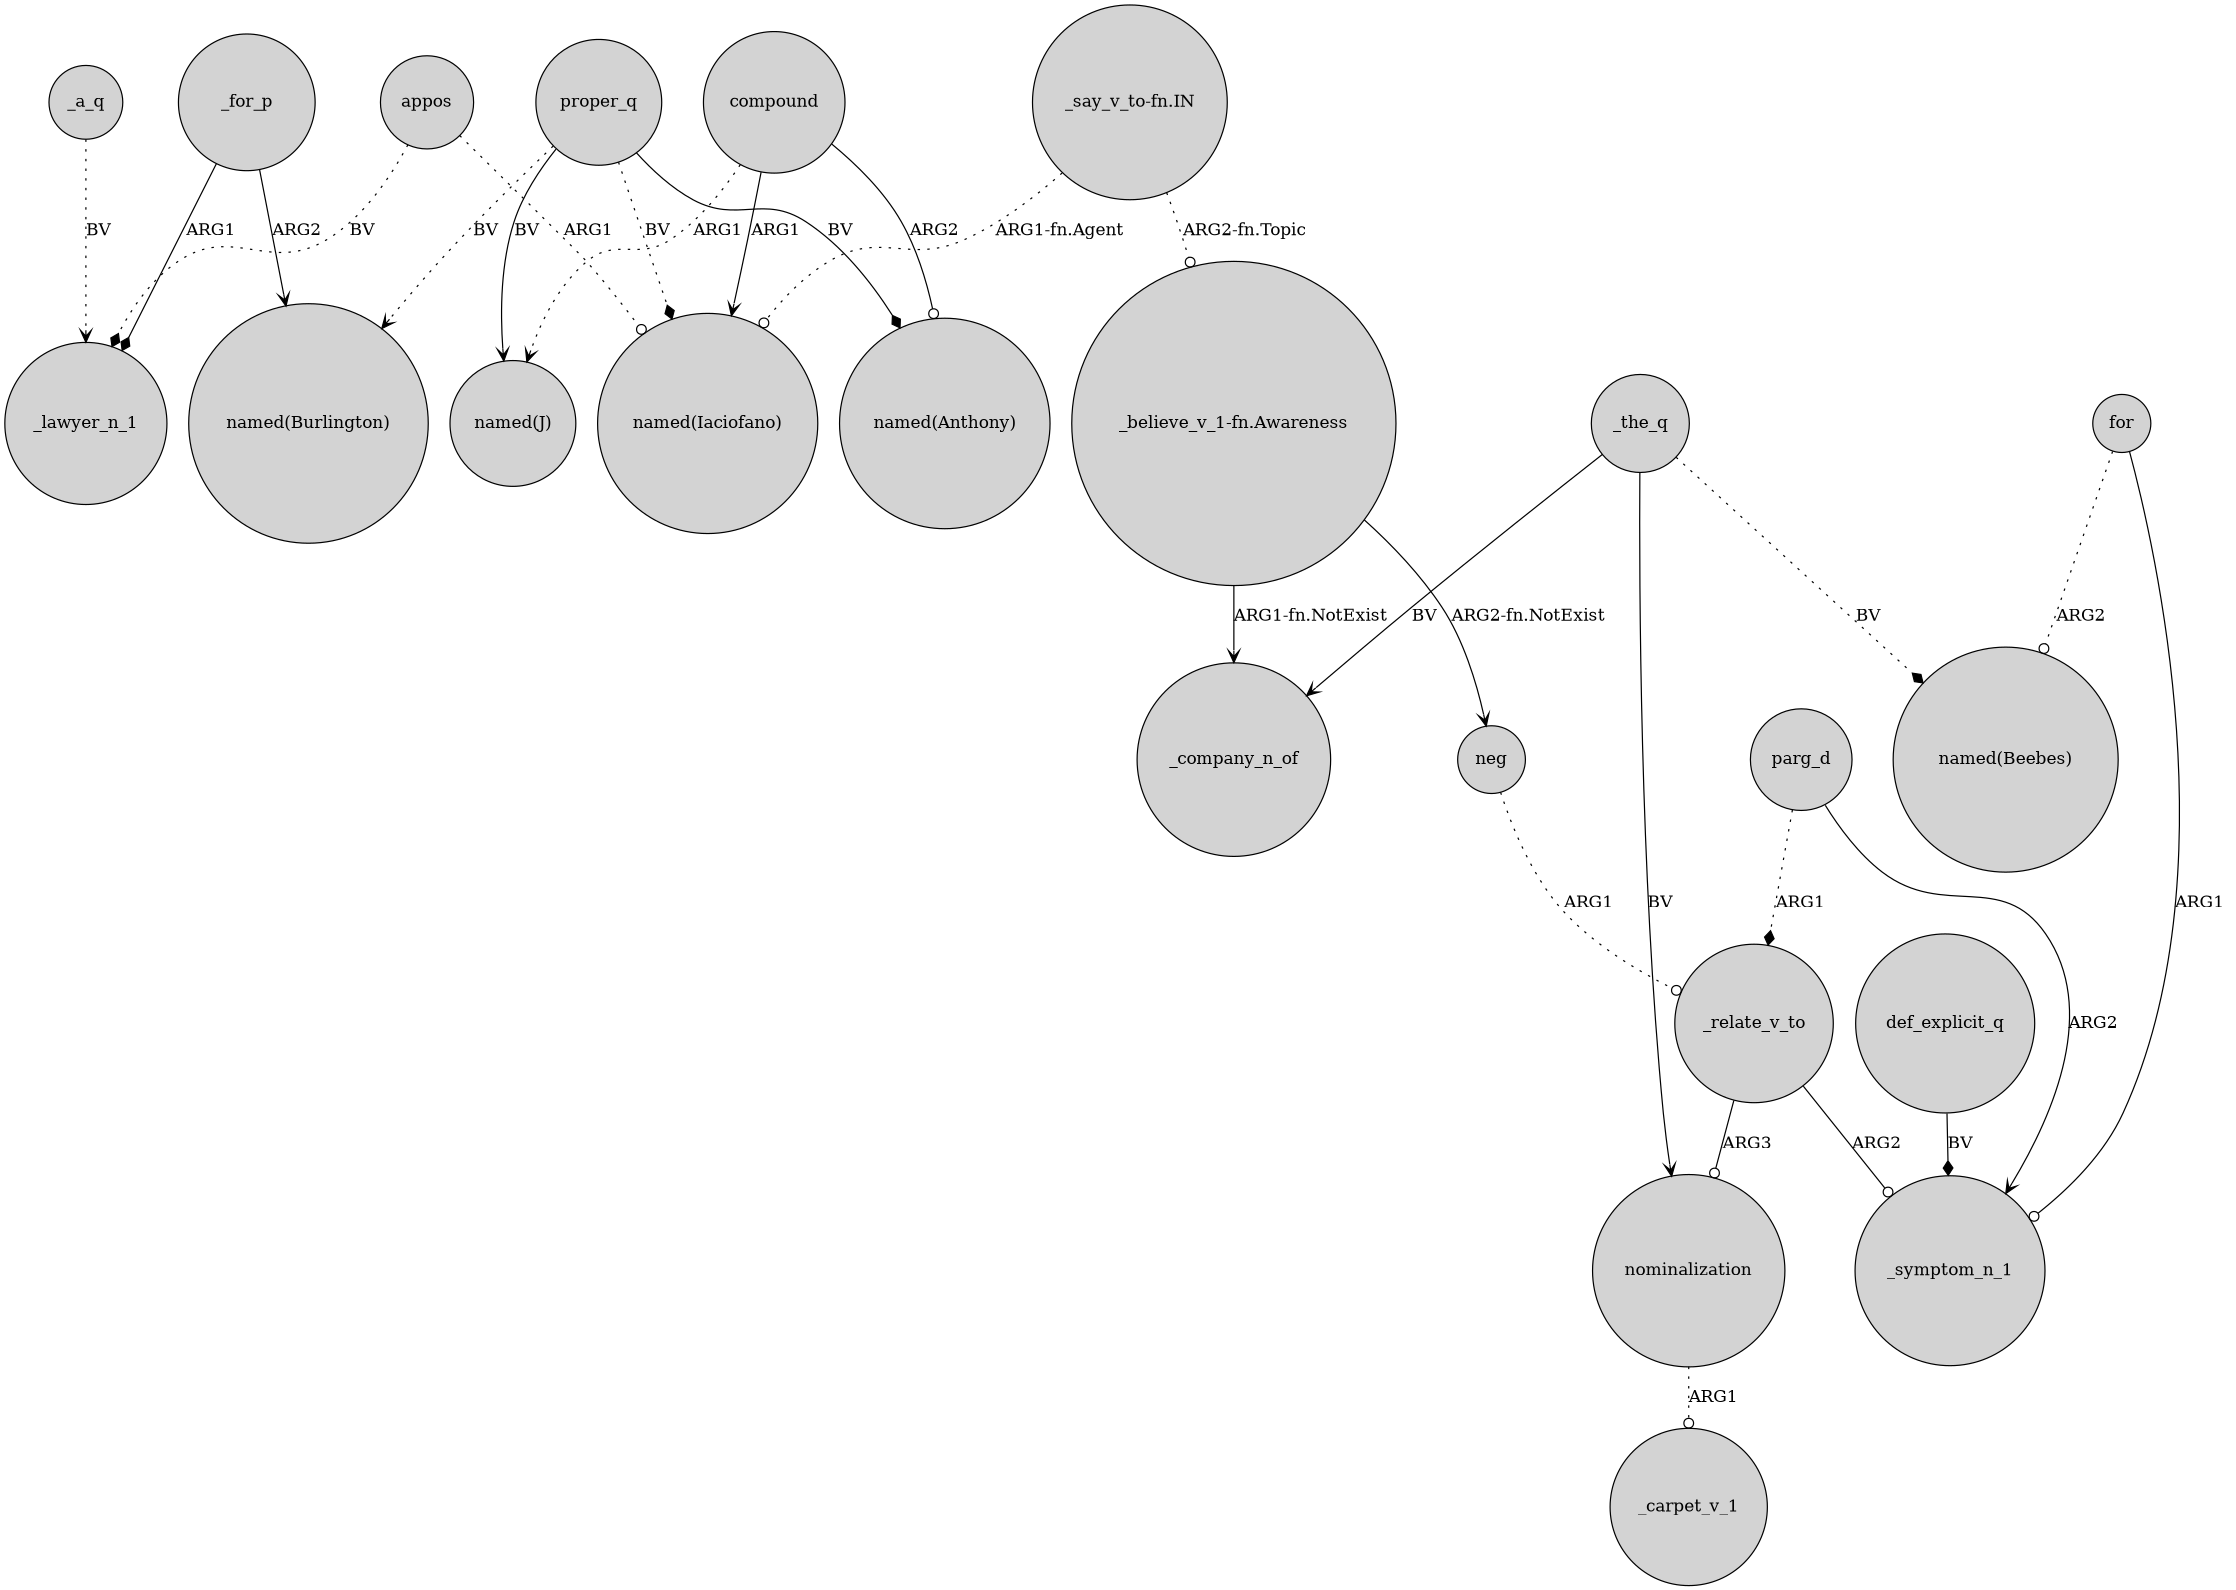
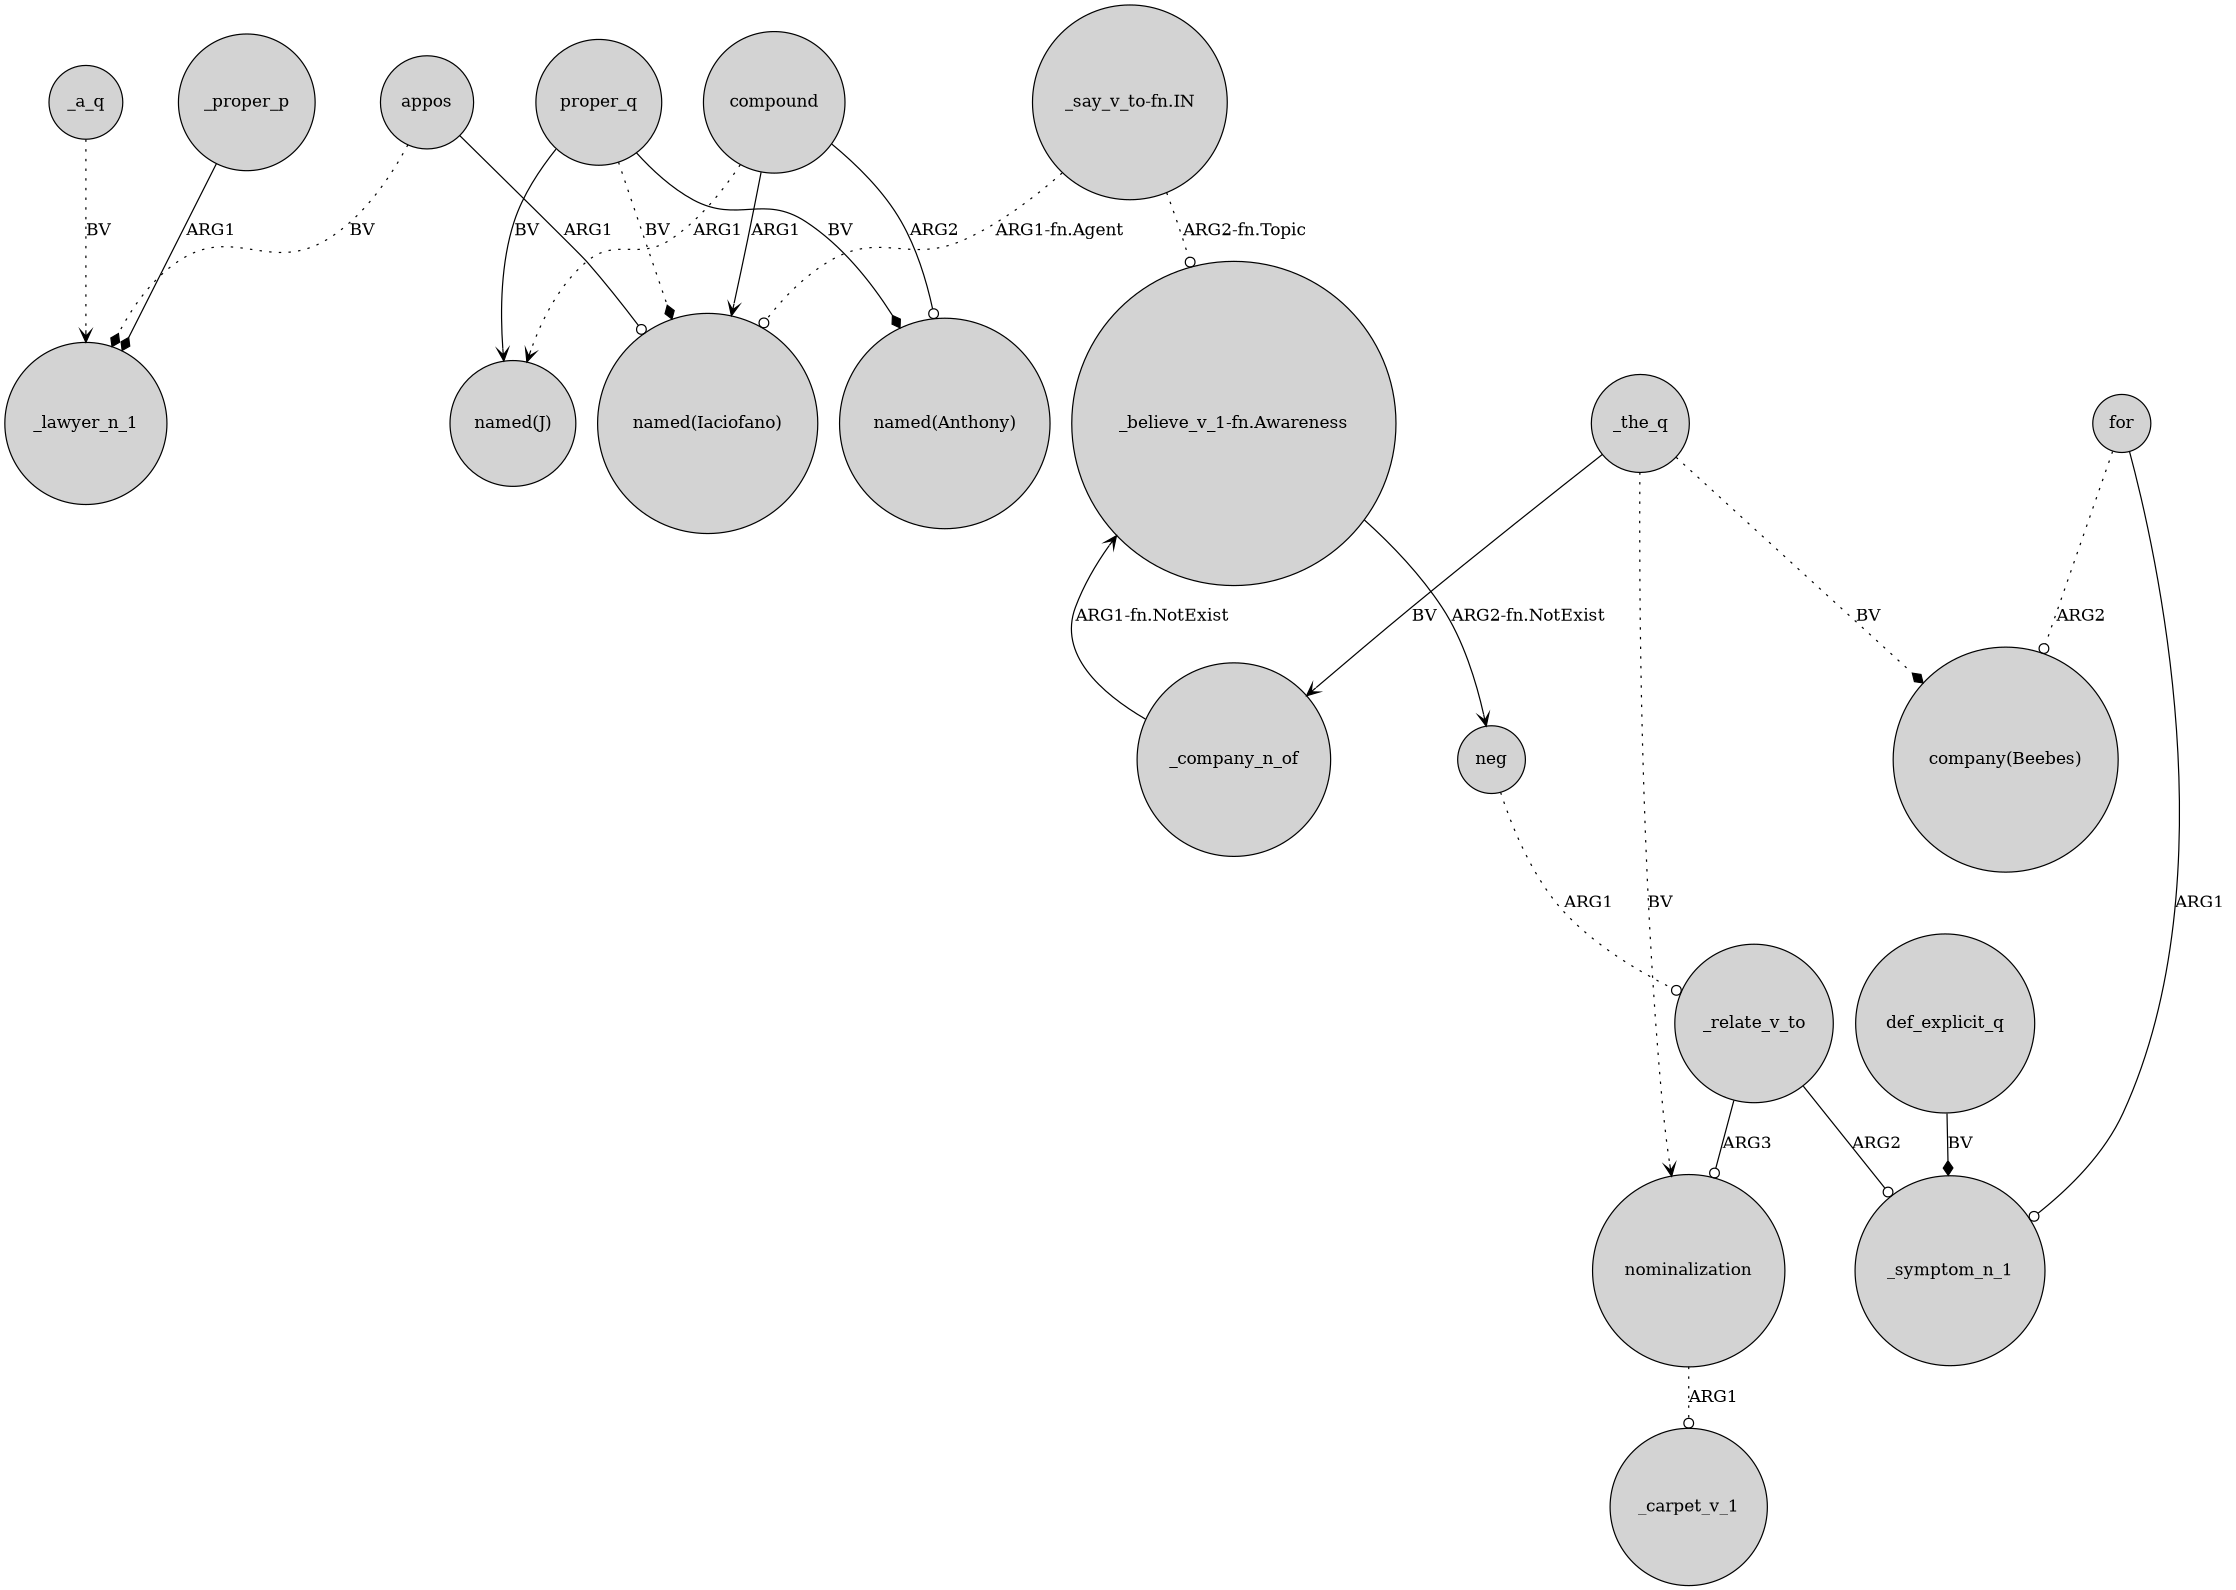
  digraph {
    node [shape=circle style=filled]
    edge [arrowhead=vee style=solid]
    _a_q
    _lawyer_n_1
    compound
    "named(Iaciofano)"
    "named(J)"
    "named(Anthony)"
-   parg_d
    _relate_v_to
    _symptom_n_1
    nominalization
    _carpet_v_1
    "_believe_v_1-fn.Awareness"
    _company_n_of
    neg
    proper_q
-   "named(Burlington)"
    appos
    n18 [label=for]
-   "named(Beebes)"
+   "named(Beebes)" [label="company(Beebes)"]
    _the_q
    "_say_v_to-fn.IN"
-   _for_p
+   _for_p [label=_proper_p]
    def_explicit_q
    _a_q -> _lawyer_n_1 [label=BV style=dotted]
    compound -> "named(Iaciofano)" [label=ARG1]
    compound -> "named(J)" [label=ARG1 style=dotted]
    compound -> "named(Anthony)" [arrowhead=odot label=ARG2]
-   parg_d -> _relate_v_to [arrowhead=diamond label=ARG1 style=dotted]
-   parg_d -> _symptom_n_1 [label=ARG2]
    _relate_v_to -> _symptom_n_1 [arrowhead=odot label=ARG2]
    _relate_v_to -> nominalization [arrowhead=odot label=ARG3]
    nominalization -> _carpet_v_1 [arrowhead=odot label=ARG1 style=dotted]
-   "_believe_v_1-fn.Awareness" -> _company_n_of [label="ARG1-fn.NotExist"]
+   _company_n_of -> "_believe_v_1-fn.Awareness" [label="ARG1-fn.NotExist"]
    "_believe_v_1-fn.Awareness" -> neg [label="ARG2-fn.NotExist"]
    neg -> _relate_v_to [arrowhead=odot label=ARG1 style=dotted]
    proper_q -> "named(Iaciofano)" [arrowhead=diamond label=BV style=dotted]
    proper_q -> "named(J)" [label=BV]
    proper_q -> "named(Anthony)" [arrowhead=diamond label=BV]
-   proper_q -> "named(Burlington)" [label=BV style=dotted]
    appos -> _lawyer_n_1 [arrowhead=diamond label=BV style=dotted]
-   appos -> "named(Iaciofano)" [arrowhead=odot label=ARG1 style=dotted]
+   appos -> "named(Iaciofano)" [arrowhead=odot label=ARG1]
    n18 -> _symptom_n_1 [arrowhead=odot label=ARG1]
    n18 -> "named(Beebes)" [arrowhead=odot label=ARG2 style=dotted]
-   _the_q -> nominalization [label=BV]
+   _the_q -> nominalization [label=BV style=dotted]
    _the_q -> _company_n_of [label=BV]
    _the_q -> "named(Beebes)" [arrowhead=diamond label=BV style=dotted]
    "_say_v_to-fn.IN" -> "named(Iaciofano)" [arrowhead=odot label="ARG1-fn.Agent" style=dotted]
    "_say_v_to-fn.IN" -> "_believe_v_1-fn.Awareness" [arrowhead=odot label="ARG2-fn.Topic" style=dotted]
    _for_p -> _lawyer_n_1 [arrowhead=diamond label=ARG1]
-   _for_p -> "named(Burlington)" [label=ARG2]
    def_explicit_q -> _symptom_n_1 [arrowhead=diamond label=BV]
  }
